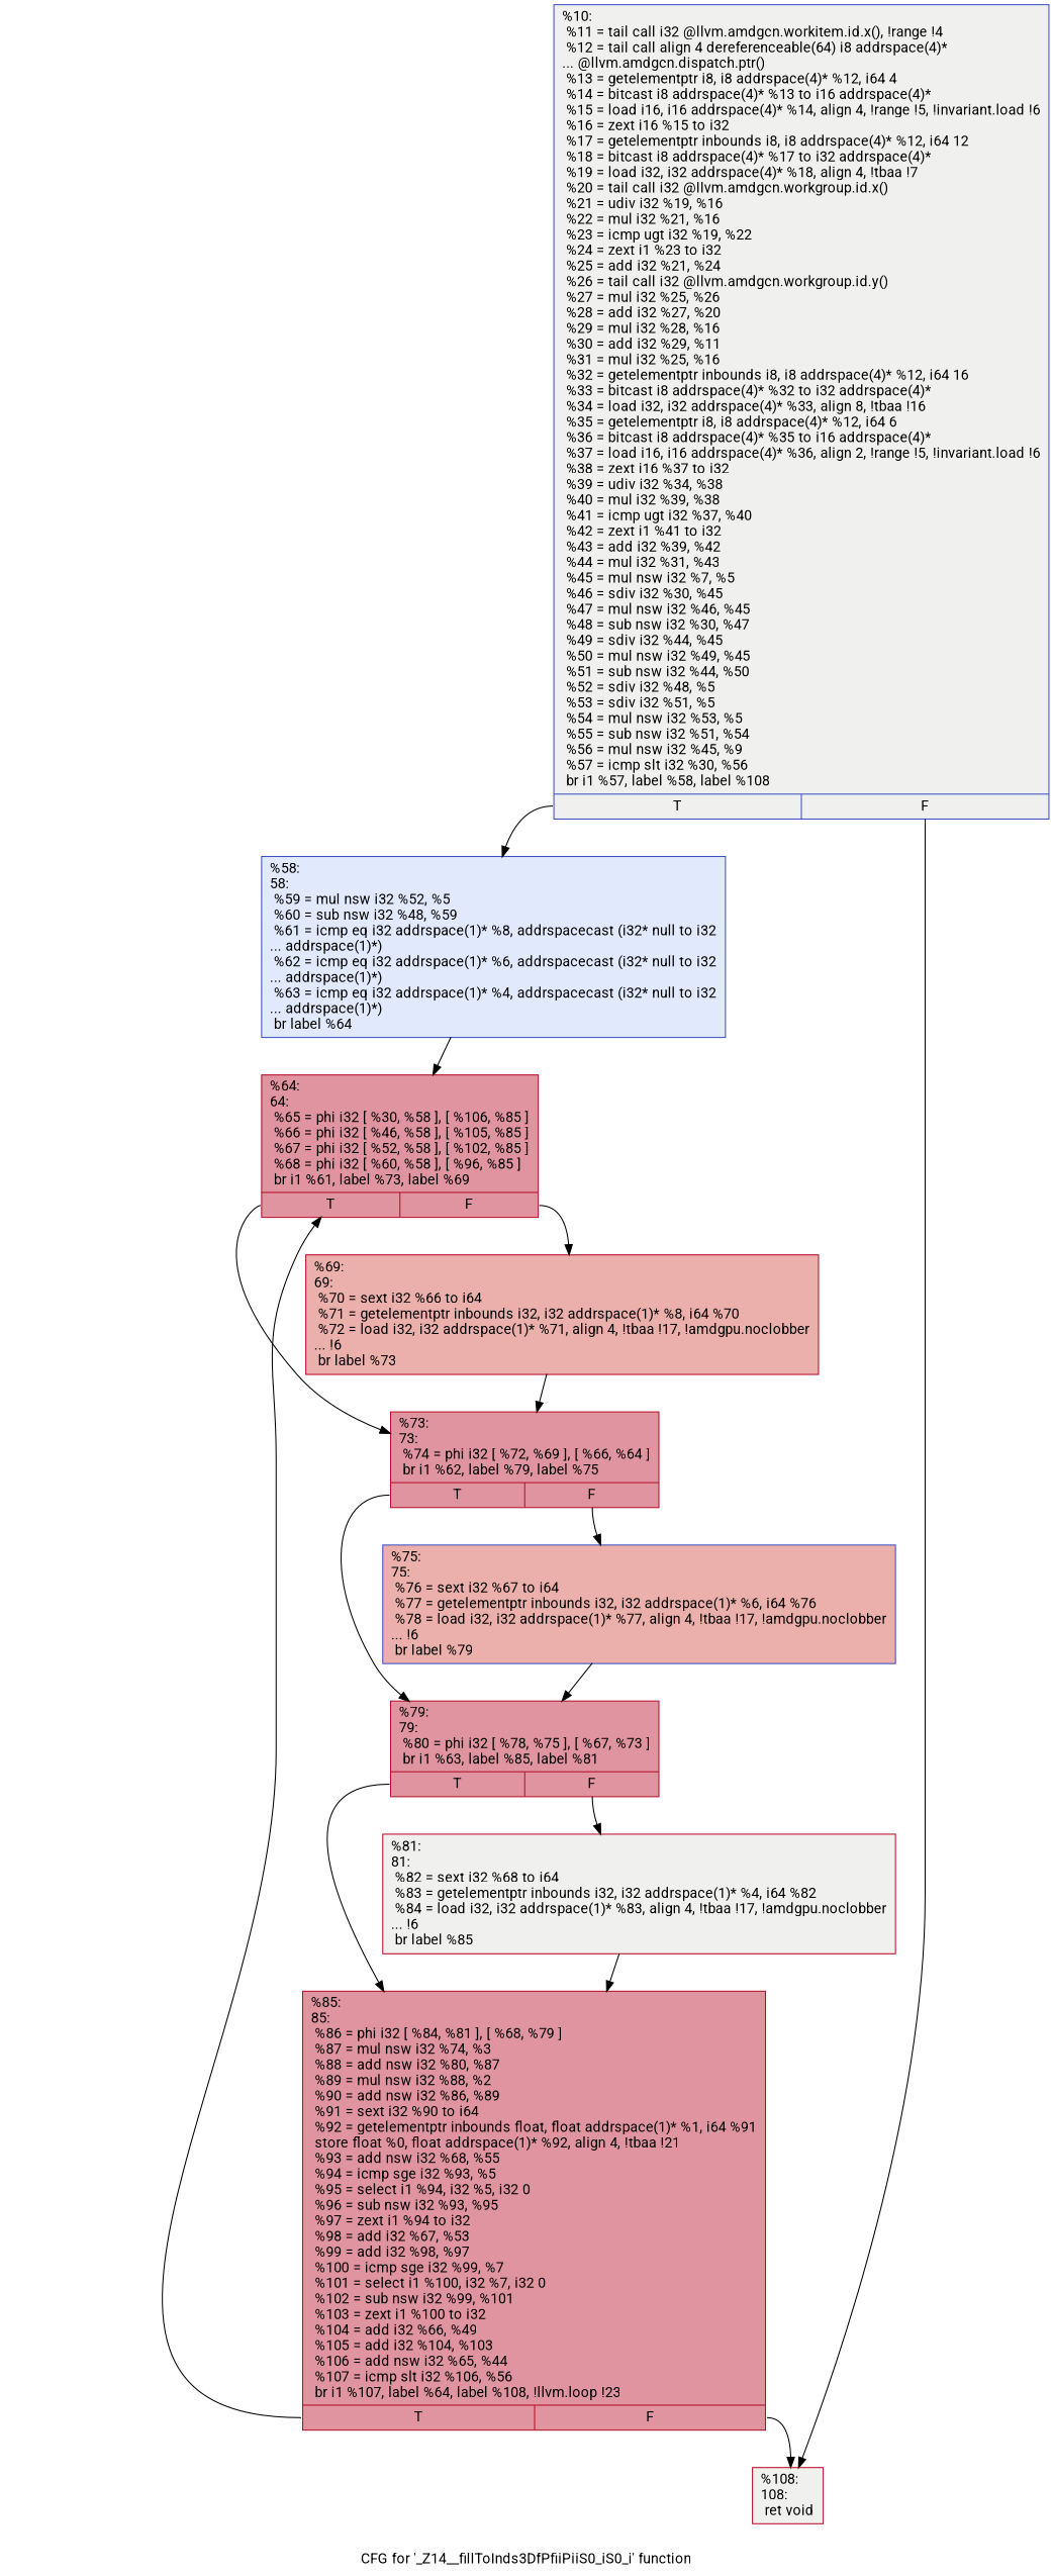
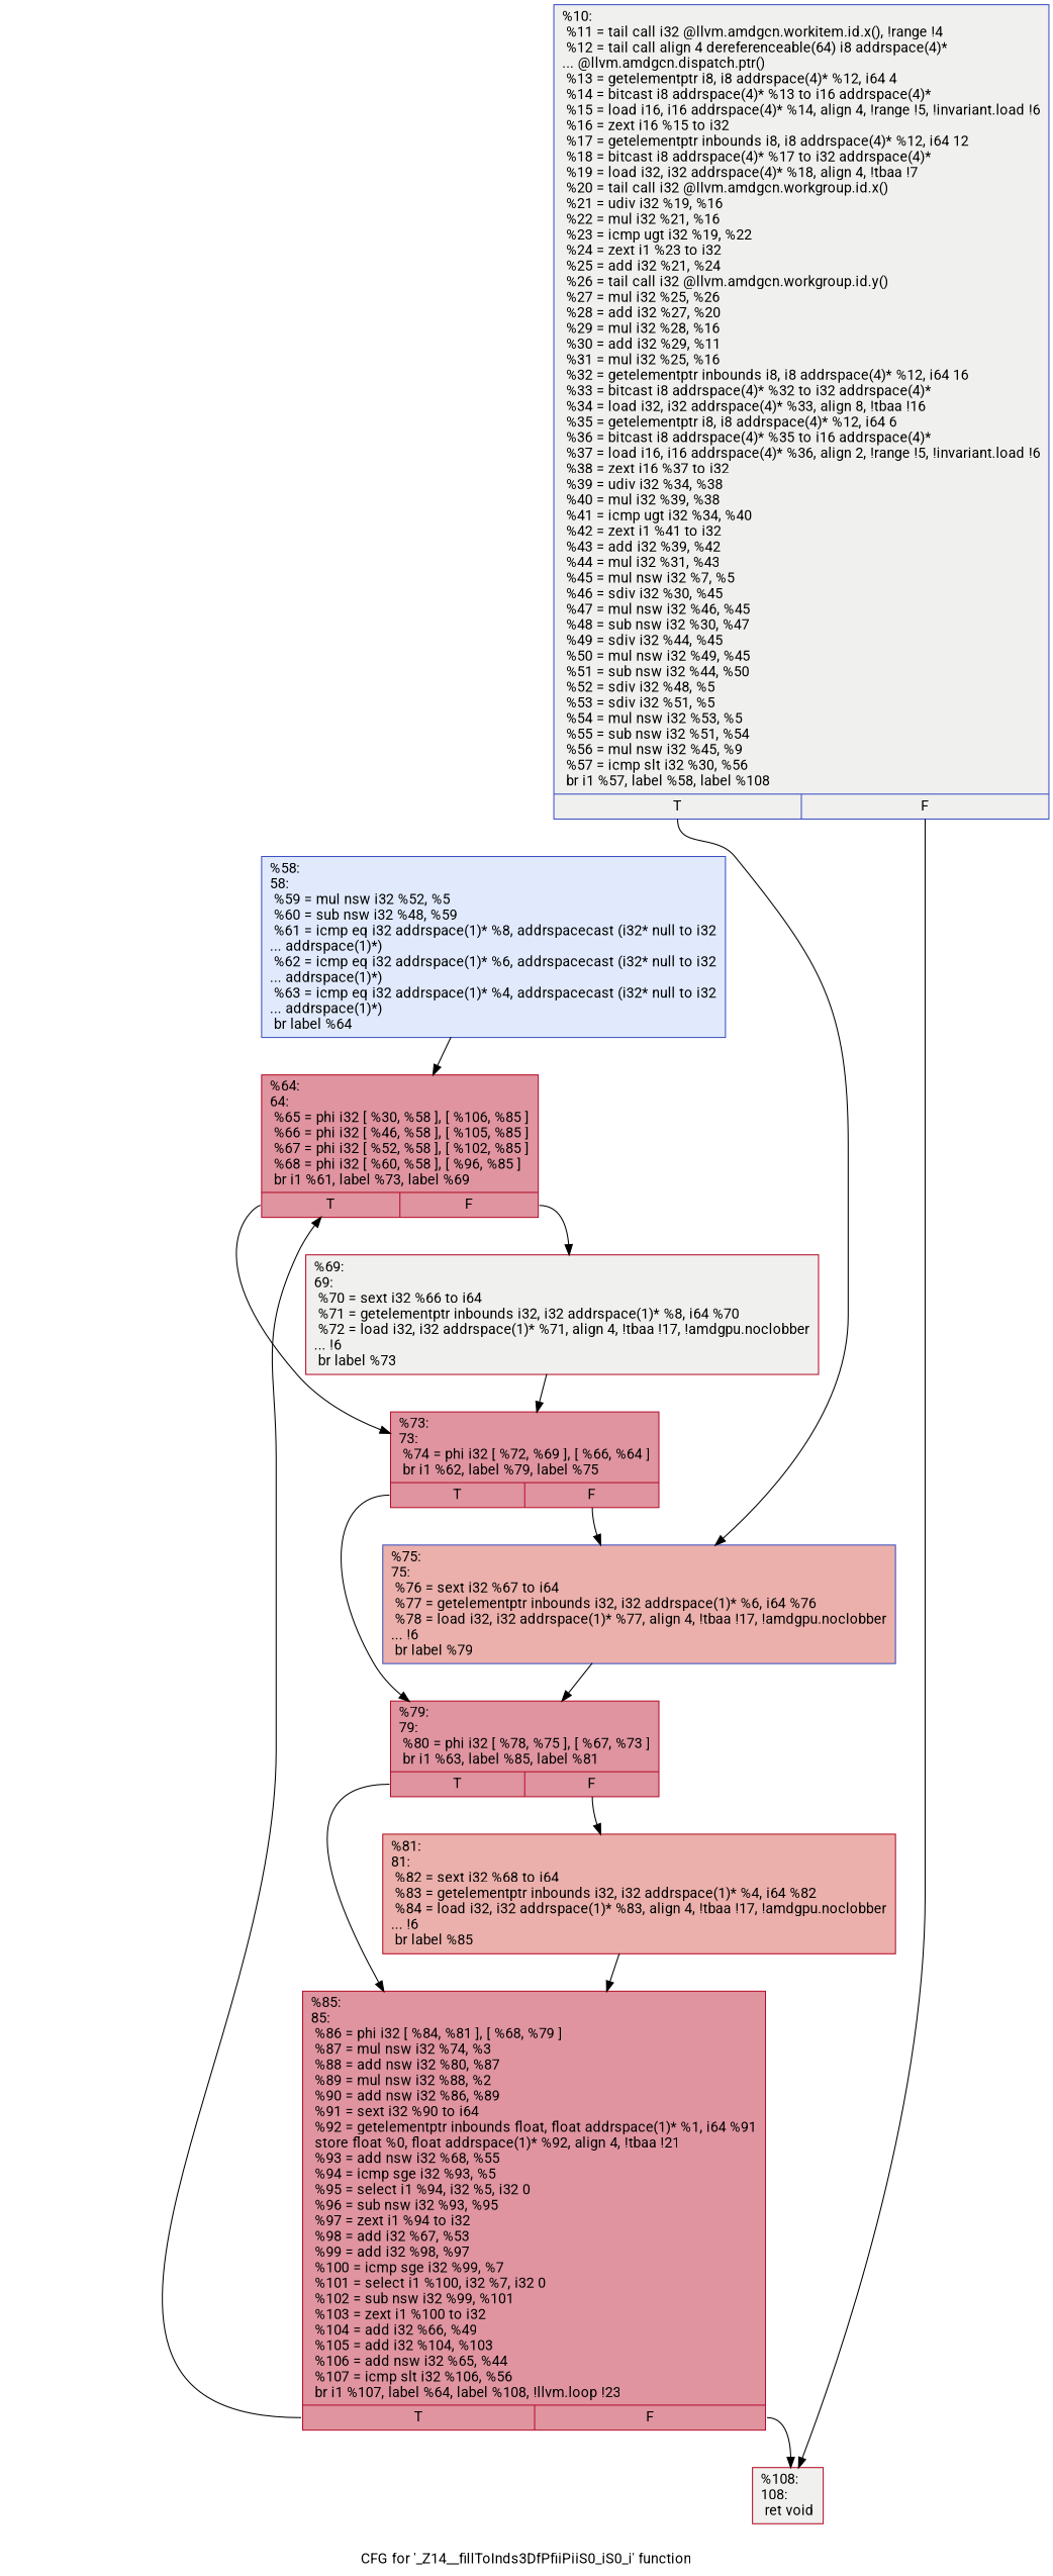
  digraph {
    fontname=Roboto
    label="CFG for '_Z14__fillToInds3DfPfiiPiiS0_iS0_i' function"
    node [color="#b70d28ff" fillcolor="#b70d2870" fontname=Roboto shape=record style=filled]
    edge [fontname=Roboto tailport=s0]
-   n1 [color="#3d50c3ff" fillcolor="#dedcdb70" label="{%10:\l  %11 = tail call i32 @llvm.amdgcn.workitem.id.x(), !range !4\l  %12 = tail call align 4 dereferenceable(64) i8 addrspace(4)*\l... @llvm.amdgcn.dispatch.ptr()\l  %13 = getelementptr i8, i8 addrspace(4)* %12, i64 4\l  %14 = bitcast i8 addrspace(4)* %13 to i16 addrspace(4)*\l  %15 = load i16, i16 addrspace(4)* %14, align 4, !range !5, !invariant.load !6\l  %16 = zext i16 %15 to i32\l  %17 = getelementptr inbounds i8, i8 addrspace(4)* %12, i64 12\l  %18 = bitcast i8 addrspace(4)* %17 to i32 addrspace(4)*\l  %19 = load i32, i32 addrspace(4)* %18, align 4, !tbaa !7\l  %20 = tail call i32 @llvm.amdgcn.workgroup.id.x()\l  %21 = udiv i32 %19, %16\l  %22 = mul i32 %21, %16\l  %23 = icmp ugt i32 %19, %22\l  %24 = zext i1 %23 to i32\l  %25 = add i32 %21, %24\l  %26 = tail call i32 @llvm.amdgcn.workgroup.id.y()\l  %27 = mul i32 %25, %26\l  %28 = add i32 %27, %20\l  %29 = mul i32 %28, %16\l  %30 = add i32 %29, %11\l  %31 = mul i32 %25, %16\l  %32 = getelementptr inbounds i8, i8 addrspace(4)* %12, i64 16\l  %33 = bitcast i8 addrspace(4)* %32 to i32 addrspace(4)*\l  %34 = load i32, i32 addrspace(4)* %33, align 8, !tbaa !16\l  %35 = getelementptr i8, i8 addrspace(4)* %12, i64 6\l  %36 = bitcast i8 addrspace(4)* %35 to i16 addrspace(4)*\l  %37 = load i16, i16 addrspace(4)* %36, align 2, !range !5, !invariant.load !6\l  %38 = zext i16 %37 to i32\l  %39 = udiv i32 %34, %38\l  %40 = mul i32 %39, %38\l  %41 = icmp ugt i32 %37, %40\l  %42 = zext i1 %41 to i32\l  %43 = add i32 %39, %42\l  %44 = mul i32 %31, %43\l  %45 = mul nsw i32 %7, %5\l  %46 = sdiv i32 %30, %45\l  %47 = mul nsw i32 %46, %45\l  %48 = sub nsw i32 %30, %47\l  %49 = sdiv i32 %44, %45\l  %50 = mul nsw i32 %49, %45\l  %51 = sub nsw i32 %44, %50\l  %52 = sdiv i32 %48, %5\l  %53 = sdiv i32 %51, %5\l  %54 = mul nsw i32 %53, %5\l  %55 = sub nsw i32 %51, %54\l  %56 = mul nsw i32 %45, %9\l  %57 = icmp slt i32 %30, %56\l  br i1 %57, label %58, label %108\l|{<s0>T|<s1>F}}"]
+   n1 [color="#3d50c3ff" fillcolor="#dedcdb70" label="{%10:\l  %11 = tail call i32 @llvm.amdgcn.workitem.id.x(), !range !4\l  %12 = tail call align 4 dereferenceable(64) i8 addrspace(4)*\l... @llvm.amdgcn.dispatch.ptr()\l  %13 = getelementptr i8, i8 addrspace(4)* %12, i64 4\l  %14 = bitcast i8 addrspace(4)* %13 to i16 addrspace(4)*\l  %15 = load i16, i16 addrspace(4)* %14, align 4, !range !5, !invariant.load !6\l  %16 = zext i16 %15 to i32\l  %17 = getelementptr inbounds i8, i8 addrspace(4)* %12, i64 12\l  %18 = bitcast i8 addrspace(4)* %17 to i32 addrspace(4)*\l  %19 = load i32, i32 addrspace(4)* %18, align 4, !tbaa !7\l  %20 = tail call i32 @llvm.amdgcn.workgroup.id.x()\l  %21 = udiv i32 %19, %16\l  %22 = mul i32 %21, %16\l  %23 = icmp ugt i32 %19, %22\l  %24 = zext i1 %23 to i32\l  %25 = add i32 %21, %24\l  %26 = tail call i32 @llvm.amdgcn.workgroup.id.y()\l  %27 = mul i32 %25, %26\l  %28 = add i32 %27, %20\l  %29 = mul i32 %28, %16\l  %30 = add i32 %29, %11\l  %31 = mul i32 %25, %16\l  %32 = getelementptr inbounds i8, i8 addrspace(4)* %12, i64 16\l  %33 = bitcast i8 addrspace(4)* %32 to i32 addrspace(4)*\l  %34 = load i32, i32 addrspace(4)* %33, align 8, !tbaa !16\l  %35 = getelementptr i8, i8 addrspace(4)* %12, i64 6\l  %36 = bitcast i8 addrspace(4)* %35 to i16 addrspace(4)*\l  %37 = load i16, i16 addrspace(4)* %36, align 2, !range !5, !invariant.load !6\l  %38 = zext i16 %37 to i32\l  %39 = udiv i32 %34, %38\l  %40 = mul i32 %39, %38\l  %41 = icmp ugt i32 %34, %40\l  %42 = zext i1 %41 to i32\l  %43 = add i32 %39, %42\l  %44 = mul i32 %31, %43\l  %45 = mul nsw i32 %7, %5\l  %46 = sdiv i32 %30, %45\l  %47 = mul nsw i32 %46, %45\l  %48 = sub nsw i32 %30, %47\l  %49 = sdiv i32 %44, %45\l  %50 = mul nsw i32 %49, %45\l  %51 = sub nsw i32 %44, %50\l  %52 = sdiv i32 %48, %5\l  %53 = sdiv i32 %51, %5\l  %54 = mul nsw i32 %53, %5\l  %55 = sub nsw i32 %51, %54\l  %56 = mul nsw i32 %45, %9\l  %57 = icmp slt i32 %30, %56\l  br i1 %57, label %58, label %108\l|{<s0>T|<s1>F}}"]
    n2 [color="#3d50c3ff" fillcolor="#b9d0f970" label="{%58:\l58:                                               \l  %59 = mul nsw i32 %52, %5\l  %60 = sub nsw i32 %48, %59\l  %61 = icmp eq i32 addrspace(1)* %8, addrspacecast (i32* null to i32\l... addrspace(1)*)\l  %62 = icmp eq i32 addrspace(1)* %6, addrspacecast (i32* null to i32\l... addrspace(1)*)\l  %63 = icmp eq i32 addrspace(1)* %4, addrspacecast (i32* null to i32\l... addrspace(1)*)\l  br label %64\l}"]
    n3 [fillcolor="#dedcdb70" label="{%108:\l108:                                              \l  ret void\l}"]
    n4 [label="{%64:\l64:                                               \l  %65 = phi i32 [ %30, %58 ], [ %106, %85 ]\l  %66 = phi i32 [ %46, %58 ], [ %105, %85 ]\l  %67 = phi i32 [ %52, %58 ], [ %102, %85 ]\l  %68 = phi i32 [ %60, %58 ], [ %96, %85 ]\l  br i1 %61, label %73, label %69\l|{<s0>T|<s1>F}}"]
    n5 [label="{%73:\l73:                                               \l  %74 = phi i32 [ %72, %69 ], [ %66, %64 ]\l  br i1 %62, label %79, label %75\l|{<s0>T|<s1>F}}"]
-   n6 [fillcolor="#d24b4070" label="{%69:\l69:                                               \l  %70 = sext i32 %66 to i64\l  %71 = getelementptr inbounds i32, i32 addrspace(1)* %8, i64 %70\l  %72 = load i32, i32 addrspace(1)* %71, align 4, !tbaa !17, !amdgpu.noclobber\l... !6\l  br label %73\l}"]
+   n6 [fillcolor="#dedcdb70" label="{%69:\l69:                                               \l  %70 = sext i32 %66 to i64\l  %71 = getelementptr inbounds i32, i32 addrspace(1)* %8, i64 %70\l  %72 = load i32, i32 addrspace(1)* %71, align 4, !tbaa !17, !amdgpu.noclobber\l... !6\l  br label %73\l}"]
    n7 [label="{%79:\l79:                                               \l  %80 = phi i32 [ %78, %75 ], [ %67, %73 ]\l  br i1 %63, label %85, label %81\l|{<s0>T|<s1>F}}"]
    n8 [color="#3d50c3ff" fillcolor="#d24b4070" label="{%75:\l75:                                               \l  %76 = sext i32 %67 to i64\l  %77 = getelementptr inbounds i32, i32 addrspace(1)* %6, i64 %76\l  %78 = load i32, i32 addrspace(1)* %77, align 4, !tbaa !17, !amdgpu.noclobber\l... !6\l  br label %79\l}"]
    n9 [label="{%85:\l85:                                               \l  %86 = phi i32 [ %84, %81 ], [ %68, %79 ]\l  %87 = mul nsw i32 %74, %3\l  %88 = add nsw i32 %80, %87\l  %89 = mul nsw i32 %88, %2\l  %90 = add nsw i32 %86, %89\l  %91 = sext i32 %90 to i64\l  %92 = getelementptr inbounds float, float addrspace(1)* %1, i64 %91\l  store float %0, float addrspace(1)* %92, align 4, !tbaa !21\l  %93 = add nsw i32 %68, %55\l  %94 = icmp sge i32 %93, %5\l  %95 = select i1 %94, i32 %5, i32 0\l  %96 = sub nsw i32 %93, %95\l  %97 = zext i1 %94 to i32\l  %98 = add i32 %67, %53\l  %99 = add i32 %98, %97\l  %100 = icmp sge i32 %99, %7\l  %101 = select i1 %100, i32 %7, i32 0\l  %102 = sub nsw i32 %99, %101\l  %103 = zext i1 %100 to i32\l  %104 = add i32 %66, %49\l  %105 = add i32 %104, %103\l  %106 = add nsw i32 %65, %44\l  %107 = icmp slt i32 %106, %56\l  br i1 %107, label %64, label %108, !llvm.loop !23\l|{<s0>T|<s1>F}}"]
-   n10 [fillcolor="#dedcdb70" label="{%81:\l81:                                               \l  %82 = sext i32 %68 to i64\l  %83 = getelementptr inbounds i32, i32 addrspace(1)* %4, i64 %82\l  %84 = load i32, i32 addrspace(1)* %83, align 4, !tbaa !17, !amdgpu.noclobber\l... !6\l  br label %85\l}"]
-   n1 -> n2
+   n10 [fillcolor="#d24b4070" label="{%81:\l81:                                               \l  %82 = sext i32 %68 to i64\l  %83 = getelementptr inbounds i32, i32 addrspace(1)* %4, i64 %82\l  %84 = load i32, i32 addrspace(1)* %83, align 4, !tbaa !17, !amdgpu.noclobber\l... !6\l  br label %85\l}"]
+   n1 -> n8
    n1 -> n3 [tailport=s1]
    n2 -> n4
    n4 -> n5
    n4 -> n6 [tailport=s1]
    n5 -> n7
    n5 -> n8 [tailport=s1]
    n6 -> n5
    n7 -> n9
    n7 -> n10 [tailport=s1]
    n8 -> n7
    n9 -> n3 [tailport=s1]
    n9 -> n4
    n10 -> n9
  }
